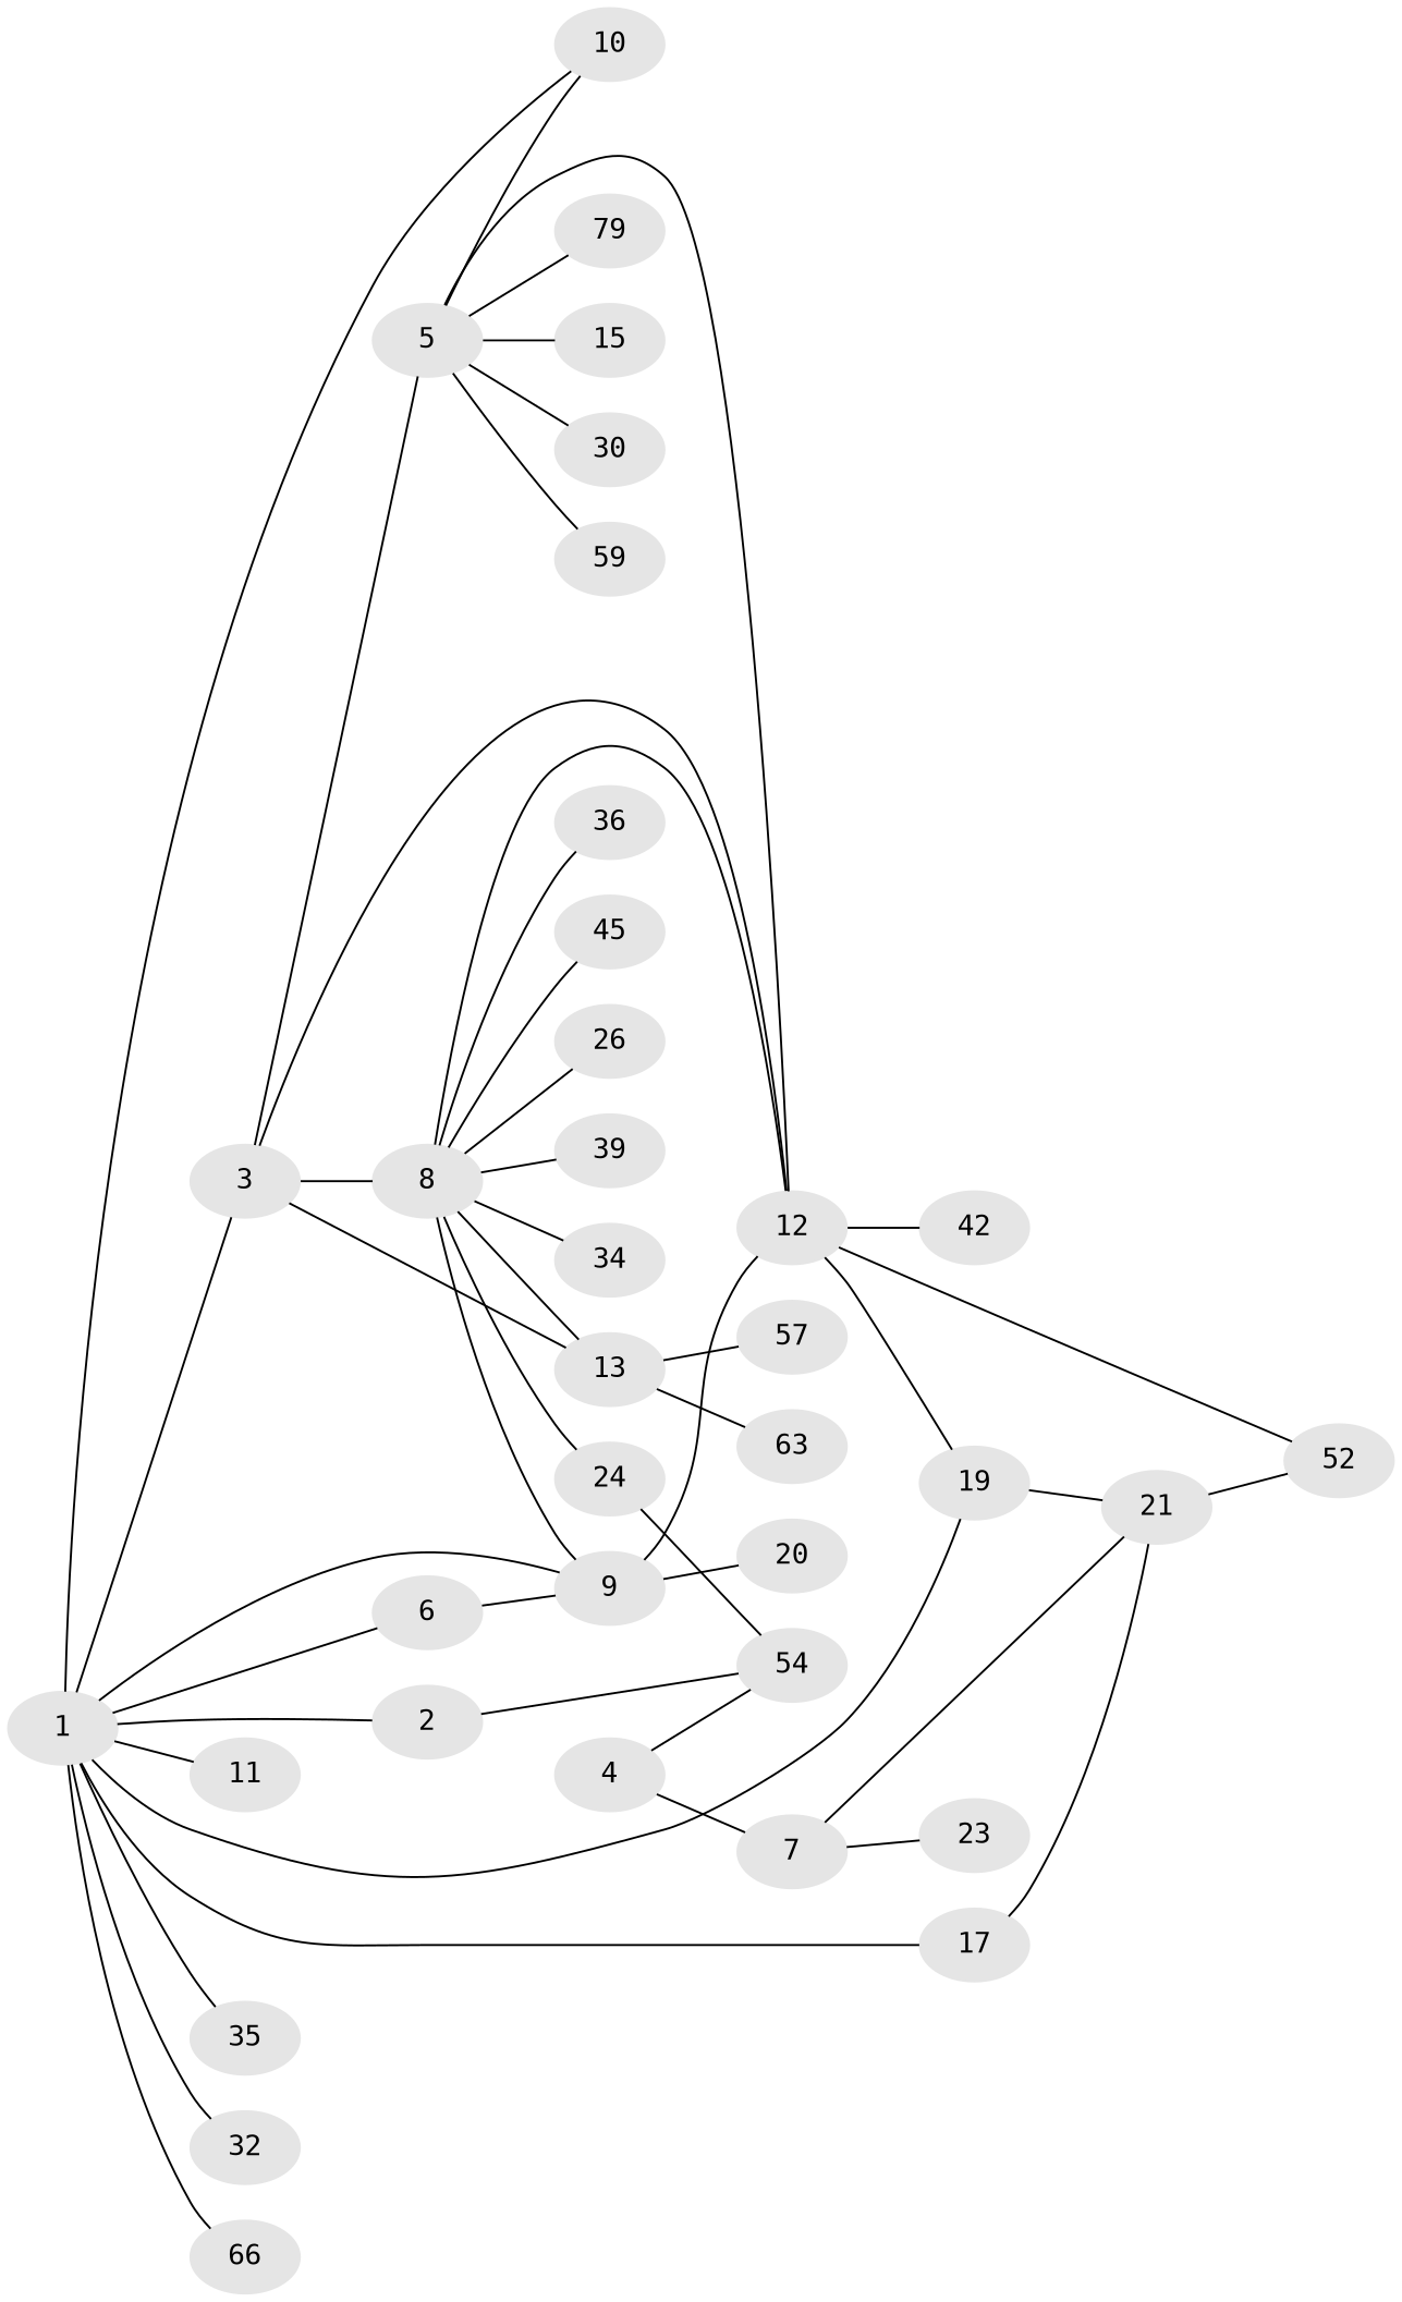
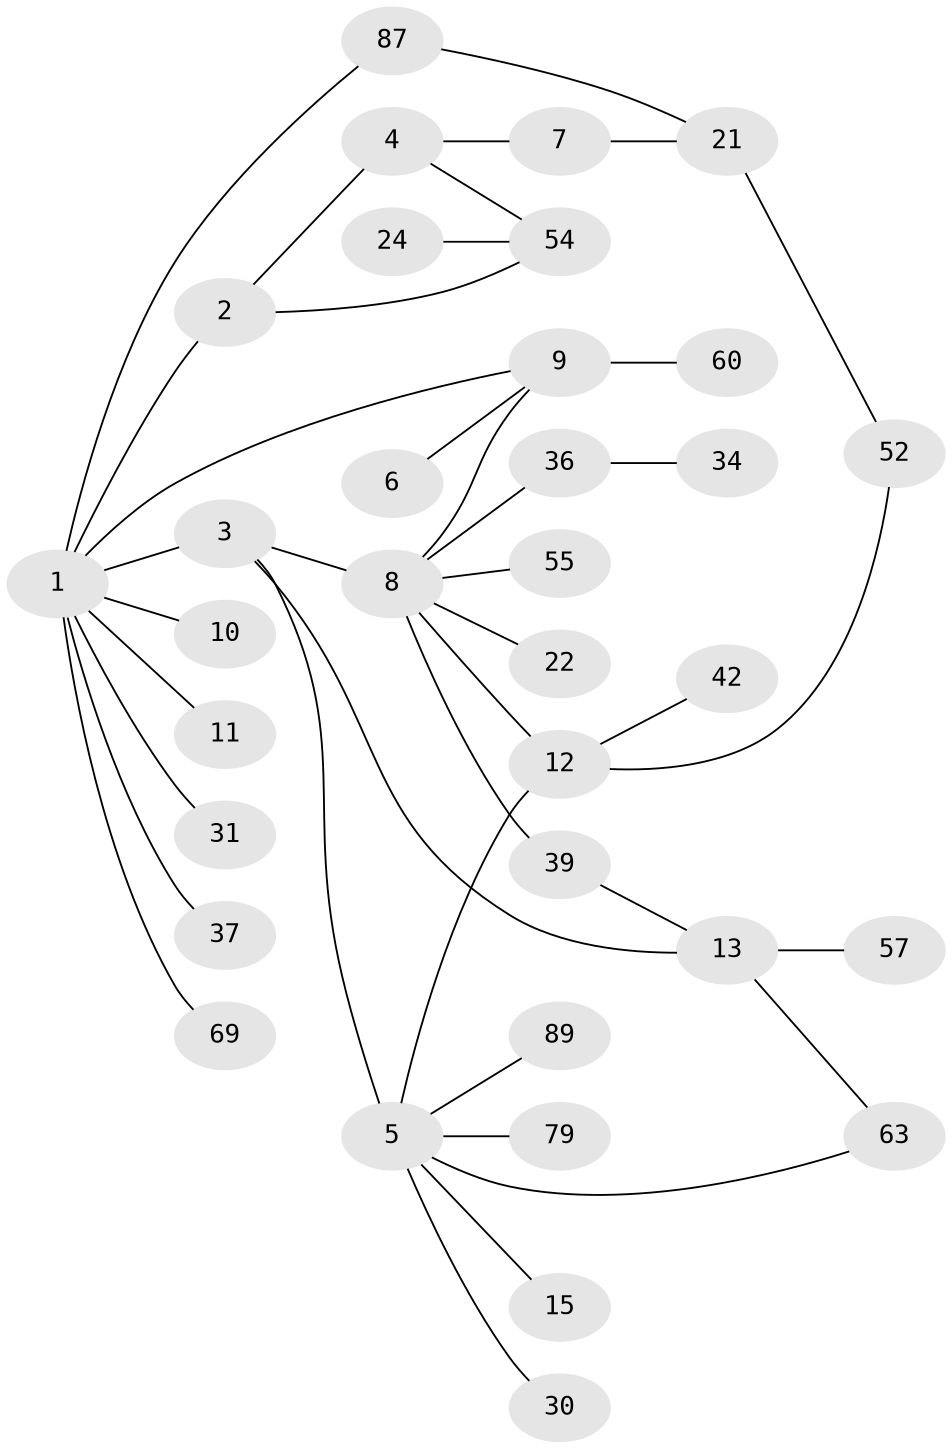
  graph {
    fontname="DejaVu Sans Mono"
    rankdir=LR
    node [color=gray90 fontname="DejaVu Sans Mono" style=filled]
    edge [fontname="DejaVu Sans Mono"]
    1
    2
    3
    6
    9 [super="+32+31"]
    10 [super="+40+84+50+43"]
    11
-   17
-   19 [super="+22"]
-   35
-   37 [super="+61+87" label=32]
-   66
+   17 [label=87]
+   35 [label=31]
+   37 [super="+61+87"]
+   66 [label=69]
    4
    54 [super="+62"]
    8 [super="+25+73"]
    5
    12 [super="+47+81+68+55+46+48+44+18"]
    13 [super="+28+14+41+27"]
    24 [super="+39+74+90"]
-   26 [super="+85"]
+   26 [super="+85" label=22]
    n21 [label=39]
    34 [super="+69"]
    36
-   45
-   20
+   45 [label=55]
+   20 [label=60]
    21
    7 [super="+16"]
    15
    30 [super="+70"]
-   59
+   59 [label=89]
    n31 [label=79]
    42
    52 [super="+67"]
    57
    63
-   23
    1 -- 2
    1 -- 3
-   1 -- 6
    1 -- 9 [weight=2]
    1 -- 10
    1 -- 11
    1 -- 17
-   1 -- 19
    1 -- 35
    1 -- 37
    1 -- 66
+   2 -- 4
    2 -- 54
    3 -- 8 [weight=2]
    3 -- 5
-   3 -- 12
    3 -- 13
    6 -- 9
-   9 -- 12
    9 -- 20
    17 -- 21
-   19 -- 21
    4 -- 54
    4 -- 7
    8 -- 9
    8 -- 12
-   8 -- 13
-   8 -- 24 [weight=2]
+   n21 -- 13
    8 -- 26
    8 -- n21
-   8 -- 34
+   36 -- 34
    8 -- 36
    8 -- 45
-   5 -- 10
+   5 -- 63
    5 -- 12
    5 -- 15
    5 -- 30
    5 -- 59
    5 -- n31
-   12 -- 19 [weight=2]
    12 -- 42
    12 -- 52
    13 -- 57
    13 -- 63
    24 -- 54
    21 -- 52
    7 -- 21
-   7 -- 23
  }
